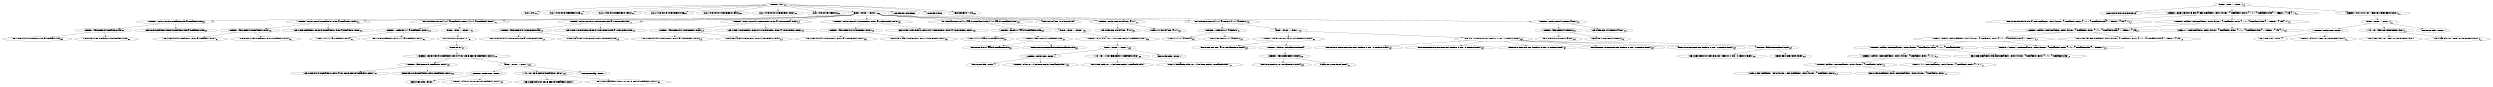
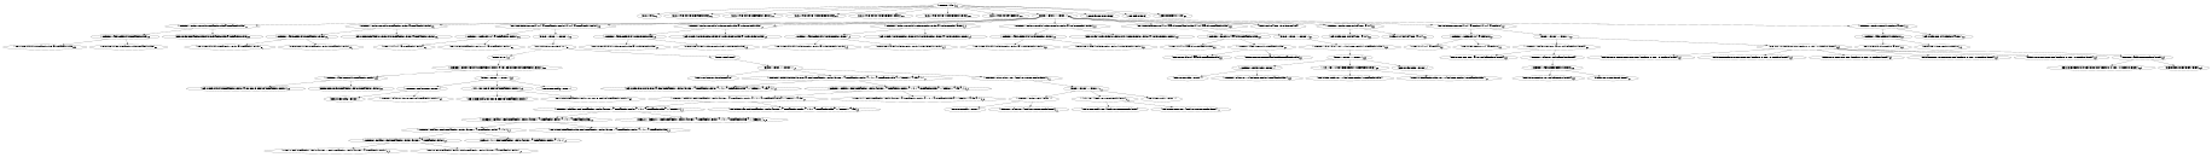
  digraph {
    fontname="DejaVu Sans"
    node [fontname="DejaVu Sans"]
    edge [fontname="DejaVu Sans"]
    n1 [label=<(METHOD,&lt;init&gt;)<SUB>226</SUB>>]
    n2 [label=<(PARAM,this)<SUB>226</SUB>>]
    n3 [label=<(PARAM,final String specificationTitle)<SUB>226</SUB>>]
    n4 [label=<(PARAM,final String specificationVersion)<SUB>227</SUB>>]
    n5 [label=<(PARAM,final String implementationTitle)<SUB>229</SUB>>]
    n6 [label=<(PARAM,final String implementationVersion)<SUB>230</SUB>>]
    n7 [label=<(PARAM,final String implementationVendor)<SUB>231</SUB>>]
    n8 [label=<(PARAM,final String[] sections)<SUB>232</SUB>>]
    n9 [label=<(BLOCK,&lt;empty&gt;,&lt;empty&gt;)<SUB>232</SUB>>]
    n10 [label=<(MODIFIER,CONSTRUCTOR)>]
    n11 [label=<(MODIFIER,PUBLIC)>]
    n12 [label=<(METHOD_RETURN,void)<SUB>262</SUB>>]
    n13 [label=<(&lt;operator&gt;.assignment,this.specificationTitle = specificationTitle)<SUB>233</SUB>>]
    n14 [label=<(&lt;operator&gt;.assignment,this.specificationVendor = specificationVendor)<SUB>234</SUB>>]
    n15 [label=<(CONTROL_STRUCTURE,if (null != specificationVersion),if (null != specificationVersion))<SUB>236</SUB>>]
    n16 [label=<(&lt;operator&gt;.assignment,this.implementationTitle = implementationTitle)<SUB>248</SUB>>]
    n17 [label=<(&lt;operator&gt;.assignment,this.implementationVendor = implementationVendor)<SUB>249</SUB>>]
    n18 [label=<(&lt;operator&gt;.assignment,this.implementationVersion = implementationVersion)<SUB>250</SUB>>]
    n19 [label=<(CONTROL_STRUCTURE,if (null == this.specificationTitle),if (null == this.specificationTitle))<SUB>252</SUB>>]
    n20 [label=<(LOCAL,String[] copy: java.lang.String[])>]
    n21 [label=<(&lt;operator&gt;.assignment,String[] copy = null)<SUB>256</SUB>>]
    n22 [label=<(CONTROL_STRUCTURE,if (null != sections),if (null != sections))<SUB>257</SUB>>]
    n23 [label=<(&lt;operator&gt;.assignment,this.sections = copy)<SUB>261</SUB>>]
    n24 [label=<(&lt;operator&gt;.fieldAccess,this.specificationTitle)<SUB>233</SUB>>]
    n25 [label=<(IDENTIFIER,specificationTitle,this.specificationTitle = specificationTitle)<SUB>233</SUB>>]
    n26 [label=<(&lt;operator&gt;.fieldAccess,this.specificationVendor)<SUB>234</SUB>>]
    n27 [label=<(IDENTIFIER,specificationVendor,this.specificationVendor = specificationVendor)<SUB>234</SUB>>]
    n28 [label=<(&lt;operator&gt;.notEquals,null != specificationVersion)<SUB>236</SUB>>]
    n29 [label=<(BLOCK,&lt;empty&gt;,&lt;empty&gt;)<SUB>236</SUB>>]
    n30 [label=<(&lt;operator&gt;.fieldAccess,this.implementationTitle)<SUB>248</SUB>>]
    n31 [label=<(IDENTIFIER,implementationTitle,this.implementationTitle = implementationTitle)<SUB>248</SUB>>]
    n32 [label=<(&lt;operator&gt;.fieldAccess,this.implementationVendor)<SUB>249</SUB>>]
    n33 [label=<(IDENTIFIER,implementationVendor,this.implementationVendor = implementationVendor)<SUB>249</SUB>>]
    n34 [label=<(&lt;operator&gt;.fieldAccess,this.implementationVersion)<SUB>250</SUB>>]
    n35 [label=<(IDENTIFIER,implementationVersion,this.implementationVersion = implementationVersion)<SUB>250</SUB>>]
    n36 [label=<(&lt;operator&gt;.equals,null == this.specificationTitle)<SUB>252</SUB>>]
    n37 [label=<(BLOCK,&lt;empty&gt;,&lt;empty&gt;)<SUB>252</SUB>>]
    n38 [label=<(IDENTIFIER,copy,String[] copy = null)<SUB>256</SUB>>]
    n39 [label=<(LITERAL,null,String[] copy = null)<SUB>256</SUB>>]
    n40 [label=<(&lt;operator&gt;.notEquals,null != sections)<SUB>257</SUB>>]
    n41 [label=<(BLOCK,&lt;empty&gt;,&lt;empty&gt;)<SUB>257</SUB>>]
    n42 [label=<(&lt;operator&gt;.fieldAccess,this.sections)<SUB>261</SUB>>]
    n43 [label=<(IDENTIFIER,copy,this.sections = copy)<SUB>261</SUB>>]
    n44 [label=<(IDENTIFIER,this,this.specificationTitle = specificationTitle)<SUB>233</SUB>>]
    n45 [label=<(FIELD_IDENTIFIER,specificationTitle,specificationTitle)<SUB>233</SUB>>]
    n46 [label=<(IDENTIFIER,this,this.specificationVendor = specificationVendor)<SUB>234</SUB>>]
    n47 [label=<(FIELD_IDENTIFIER,specificationVendor,specificationVendor)<SUB>234</SUB>>]
    n48 [label=<(LITERAL,null,null != specificationVersion)<SUB>736</SUB>>]
    n49 [label=<(IDENTIFIER,specificationVersion,null != specificationVersion)<SUB>236</SUB>>]
    n50 [label=<(CONTROL_STRUCTURE,try,try)<SUB>237</SUB>>]
    n51 [label=<(BLOCK,try,try)<SUB>237</SUB>>]
+   n52 [label=<(BLOCK,catch,catch)>]
    n53 [label=<(&lt;operator&gt;.assignment,this.specificationVersion = new DeweyDecimal(specificationVersion))<SUB>238</SUB>>]
    n54 [label=<(BLOCK,&lt;empty&gt;,&lt;empty&gt;)<SUB>240</SUB>>]
    n55 [label=<(&lt;operator&gt;.fieldAccess,this.specificationVersion)<SUB>238</SUB>>]
    n56 [label=<(BLOCK,&lt;empty&gt;,&lt;empty&gt;)<SUB>239</SUB>>]
    n57 [label=<(IDENTIFIER,this,this.specificationVersion = new DeweyDecimal(specificationVersion))<SUB>238</SUB>>]
    n58 [label=<(FIELD_IDENTIFIER,specificationVersion,specificationVersion)<SUB>238</SUB>>]
    n59 [label=<(&lt;operator&gt;.assignment,&lt;empty&gt;)>]
    n60 [label=<(&lt;init&gt;,new DeweyDecimal(specificationVersion))<SUB>239</SUB>>]
    n61 [label=<(IDENTIFIER,$obj6,&lt;empty&gt;)>]
    n62 [label=<(IDENTIFIER,$obj6,&lt;empty&gt;)>]
    n63 [label=<(&lt;operator&gt;.alloc,new DeweyDecimal(specificationVersion))<SUB>239</SUB>>]
    n64 [label=<(IDENTIFIER,$obj6,new DeweyDecimal(specificationVersion))>]
    n65 [label=<(IDENTIFIER,specificationVersion,new DeweyDecimal(specificationVersion))<SUB>239</SUB>>]
    n66 [label=<(LOCAL,String error: java.lang.String)>]
    n67 [label=<(&lt;operator&gt;.assignment,String error = &quot;Bad specification version format '&quot; + specificationVersion + &quot;' in '&quot; + specificationTitle + &quot;'. (Reason: &quot; + nfe + &quot;)&quot;)<SUB>241</SUB>>]
    n68 [label=<(&lt;operator&gt;.throw,throw new IllegalArgumentException(error);)<SUB>244</SUB>>]
    n69 [label=<(IDENTIFIER,error,String error = &quot;Bad specification version format '&quot; + specificationVersion + &quot;' in '&quot; + specificationTitle + &quot;'. (Reason: &quot; + nfe + &quot;)&quot;)<SUB>241</SUB>>]
    n70 [label=<(&lt;operator&gt;.addition,&quot;Bad specification version format '&quot; + specificationVersion + &quot;' in '&quot; + specificationTitle + &quot;'. (Reason: &quot; + nfe + &quot;)&quot;)<SUB>241</SUB>>]
    n71 [label=<(BLOCK,&lt;empty&gt;,&lt;empty&gt;)<SUB>244</SUB>>]
    n72 [label=<(&lt;operator&gt;.addition,&quot;Bad specification version format '&quot; + specificationVersion + &quot;' in '&quot; + specificationTitle + &quot;'. (Reason: &quot; + nfe)<SUB>241</SUB>>]
    n73 [label=<(LITERAL,&quot;)&quot;,&quot;Bad specification version format '&quot; + specificationVersion + &quot;' in '&quot; + specificationTitle + &quot;'. (Reason: &quot; + nfe + &quot;)&quot;)<SUB>243</SUB>>]
    n74 [label=<(&lt;operator&gt;.addition,&quot;Bad specification version format '&quot; + specificationVersion + &quot;' in '&quot; + specificationTitle + &quot;'. (Reason: &quot;)<SUB>241</SUB>>]
    n75 [label=<(IDENTIFIER,nfe,&quot;Bad specification version format '&quot; + specificationVersion + &quot;' in '&quot; + specificationTitle + &quot;'. (Reason: &quot; + nfe)<SUB>243</SUB>>]
    n76 [label=<(&lt;operator&gt;.addition,&quot;Bad specification version format '&quot; + specificationVersion + &quot;' in '&quot; + specificationTitle)<SUB>241</SUB>>]
    n77 [label=<(LITERAL,&quot;'. (Reason: &quot;,&quot;Bad specification version format '&quot; + specificationVersion + &quot;' in '&quot; + specificationTitle + &quot;'. (Reason: &quot;)<SUB>243</SUB>>]
    n78 [label=<(&lt;operator&gt;.addition,&quot;Bad specification version format '&quot; + specificationVersion + &quot;' in '&quot;)<SUB>241</SUB>>]
    n79 [label=<(IDENTIFIER,specificationTitle,&quot;Bad specification version format '&quot; + specificationVersion + &quot;' in '&quot; + specificationTitle)<SUB>242</SUB>>]
    n80 [label=<(&lt;operator&gt;.addition,&quot;Bad specification version format '&quot; + specificationVersion)<SUB>241</SUB>>]
    n81 [label=<(LITERAL,&quot;' in '&quot;,&quot;Bad specification version format '&quot; + specificationVersion + &quot;' in '&quot;)<SUB>242</SUB>>]
    n82 [label=<(LITERAL,&quot;Bad specification version format '&quot;,&quot;Bad specification version format '&quot; + specificationVersion)<SUB>241</SUB>>]
    n83 [label=<(IDENTIFIER,specificationVersion,&quot;Bad specification version format '&quot; + specificationVersion)<SUB>242</SUB>>]
    n84 [label=<(&lt;operator&gt;.assignment,&lt;empty&gt;)>]
    n85 [label=<(&lt;init&gt;,new IllegalArgumentException(error))<SUB>244</SUB>>]
    n86 [label=<(IDENTIFIER,$obj7,&lt;empty&gt;)>]
    n87 [label=<(IDENTIFIER,$obj7,&lt;empty&gt;)>]
    n88 [label=<(&lt;operator&gt;.alloc,new IllegalArgumentException(error))<SUB>244</SUB>>]
    n89 [label=<(IDENTIFIER,$obj7,new IllegalArgumentException(error))>]
    n90 [label=<(IDENTIFIER,error,new IllegalArgumentException(error))<SUB>244</SUB>>]
    n91 [label=<(IDENTIFIER,this,this.implementationTitle = implementationTitle)<SUB>248</SUB>>]
    n92 [label=<(FIELD_IDENTIFIER,implementationTitle,implementationTitle)<SUB>248</SUB>>]
    n93 [label=<(IDENTIFIER,this,this.implementationVendor = implementationVendor)<SUB>249</SUB>>]
    n94 [label=<(FIELD_IDENTIFIER,implementationVendor,implementationVendor)<SUB>249</SUB>>]
    n95 [label=<(IDENTIFIER,this,this.implementationVersion = implementationVersion)<SUB>250</SUB>>]
    n96 [label=<(FIELD_IDENTIFIER,implementationVersion,implementationVersion)<SUB>250</SUB>>]
    n97 [label=<(LITERAL,null,null == this.specificationTitle)<SUB>252</SUB>>]
    n98 [label=<(&lt;operator&gt;.fieldAccess,this.specificationTitle)<SUB>252</SUB>>]
    n99 [label=<(&lt;operator&gt;.throw,throw new NullPointerException(&quot;specificationTitle&quot;);)<SUB>253</SUB>>]
    n100 [label=<(IDENTIFIER,this,null == this.specificationTitle)<SUB>252</SUB>>]
    n101 [label=<(FIELD_IDENTIFIER,specificationTitle,specificationTitle)<SUB>252</SUB>>]
    n102 [label=<(BLOCK,&lt;empty&gt;,&lt;empty&gt;)<SUB>253</SUB>>]
    n103 [label=<(&lt;operator&gt;.assignment,&lt;empty&gt;)>]
    n104 [label=<(&lt;init&gt;,new NullPointerException(&quot;specificationTitle&quot;))<SUB>253</SUB>>]
    n105 [label=<(IDENTIFIER,$obj8,&lt;empty&gt;)>]
    n106 [label=<(IDENTIFIER,$obj8,&lt;empty&gt;)>]
    n107 [label=<(&lt;operator&gt;.alloc,new NullPointerException(&quot;specificationTitle&quot;))<SUB>253</SUB>>]
    n108 [label=<(IDENTIFIER,$obj8,new NullPointerException(&quot;specificationTitle&quot;))>]
    n109 [label=<(LITERAL,&quot;specificationTitle&quot;,new NullPointerException(&quot;specificationTitle&quot;))<SUB>253</SUB>>]
    n110 [label=<(LITERAL,null,null != sections)<SUB>257</SUB>>]
    n111 [label=<(IDENTIFIER,sections,null != sections)<SUB>257</SUB>>]
    n112 [label=<(&lt;operator&gt;.assignment,copy = new String[sections.length])<SUB>258</SUB>>]
    n113 [label=<(arraycopy,System.arraycopy(sections, 0, copy, 0, sections.length))<SUB>259</SUB>>]
    n114 [label=<(IDENTIFIER,copy,copy = new String[sections.length])<SUB>258</SUB>>]
    n115 [label=<(&lt;operator&gt;.alloc,new String[sections.length])>]
    n116 [label=<(IDENTIFIER,System,System.arraycopy(sections, 0, copy, 0, sections.length))<SUB>259</SUB>>]
    n117 [label=<(IDENTIFIER,sections,System.arraycopy(sections, 0, copy, 0, sections.length))<SUB>259</SUB>>]
    n118 [label=<(LITERAL,0,System.arraycopy(sections, 0, copy, 0, sections.length))<SUB>259</SUB>>]
    n119 [label=<(IDENTIFIER,copy,System.arraycopy(sections, 0, copy, 0, sections.length))<SUB>259</SUB>>]
    n120 [label=<(LITERAL,0,System.arraycopy(sections, 0, copy, 0, sections.length))<SUB>259</SUB>>]
    n121 [label=<(&lt;operator&gt;.fieldAccess,sections.length)<SUB>259</SUB>>]
    n122 [label=<(&lt;operator&gt;.fieldAccess,sections.length)<SUB>258</SUB>>]
    n123 [label=<(IDENTIFIER,sections,new String[sections.length])<SUB>258</SUB>>]
    n124 [label=<(FIELD_IDENTIFIER,length,length)<SUB>258</SUB>>]
    n125 [label=<(IDENTIFIER,sections,System.arraycopy(sections, 0, copy, 0, sections.length))<SUB>259</SUB>>]
    n126 [label=<(FIELD_IDENTIFIER,length,length)<SUB>259</SUB>>]
    n127 [label=<(IDENTIFIER,this,this.sections = copy)<SUB>261</SUB>>]
    n128 [label=<(FIELD_IDENTIFIER,sections,sections)<SUB>261</SUB>>]
    n1 -> n2
    n1 -> n3
    n1 -> n4
    n1 -> n5
    n1 -> n6
    n1 -> n7
    n1 -> n8
    n1 -> n9
    n1 -> n10
    n1 -> n11
    n1 -> n12
    n9 -> n13
    n9 -> n14
    n9 -> n15
    n9 -> n16
    n9 -> n17
    n9 -> n18
    n9 -> n19
    n9 -> n20
    n9 -> n21
    n9 -> n22
    n9 -> n23
    n13 -> n24
    n13 -> n25
    n14 -> n26
    n14 -> n27
    n15 -> n28
    n15 -> n29
    n16 -> n30
    n16 -> n31
    n17 -> n32
    n17 -> n33
    n18 -> n34
    n18 -> n35
    n19 -> n36
    n19 -> n37
    n21 -> n38
    n21 -> n39
    n22 -> n40
    n22 -> n41
    n23 -> n42
    n23 -> n43
    n24 -> n44
    n24 -> n45
    n26 -> n46
    n26 -> n47
    n28 -> n48
    n28 -> n49
    n29 -> n50
    n30 -> n91
    n30 -> n92
    n32 -> n93
    n32 -> n94
    n34 -> n95
    n34 -> n96
    n36 -> n97
    n36 -> n98
    n37 -> n99
    n40 -> n110
    n40 -> n111
    n41 -> n112
    n41 -> n113
    n42 -> n127
    n42 -> n128
    n50 -> n51
+   n50 -> n52
    n51 -> n53
+   n52 -> n54
    n53 -> n55
    n53 -> n56
    n54 -> n66
    n54 -> n67
    n54 -> n68
    n55 -> n57
    n55 -> n58
    n56 -> n59
    n56 -> n60
    n56 -> n61
    n59 -> n62
    n59 -> n63
    n60 -> n64
    n60 -> n65
    n67 -> n69
    n67 -> n70
    n68 -> n71
    n70 -> n72
    n70 -> n73
    n71 -> n84
    n71 -> n85
    n71 -> n86
    n72 -> n74
    n72 -> n75
    n74 -> n76
    n74 -> n77
    n76 -> n78
    n76 -> n79
    n78 -> n80
    n78 -> n81
    n80 -> n82
    n80 -> n83
    n84 -> n87
    n84 -> n88
    n85 -> n89
    n85 -> n90
    n98 -> n100
    n98 -> n101
    n99 -> n102
    n102 -> n103
    n102 -> n104
    n102 -> n105
    n103 -> n106
    n103 -> n107
    n104 -> n108
    n104 -> n109
    n112 -> n114
    n112 -> n115
    n113 -> n116
    n113 -> n117
    n113 -> n118
    n113 -> n119
    n113 -> n120
    n113 -> n121
    n115 -> n122
    n121 -> n125
    n121 -> n126
    n122 -> n123
    n122 -> n124
  }
